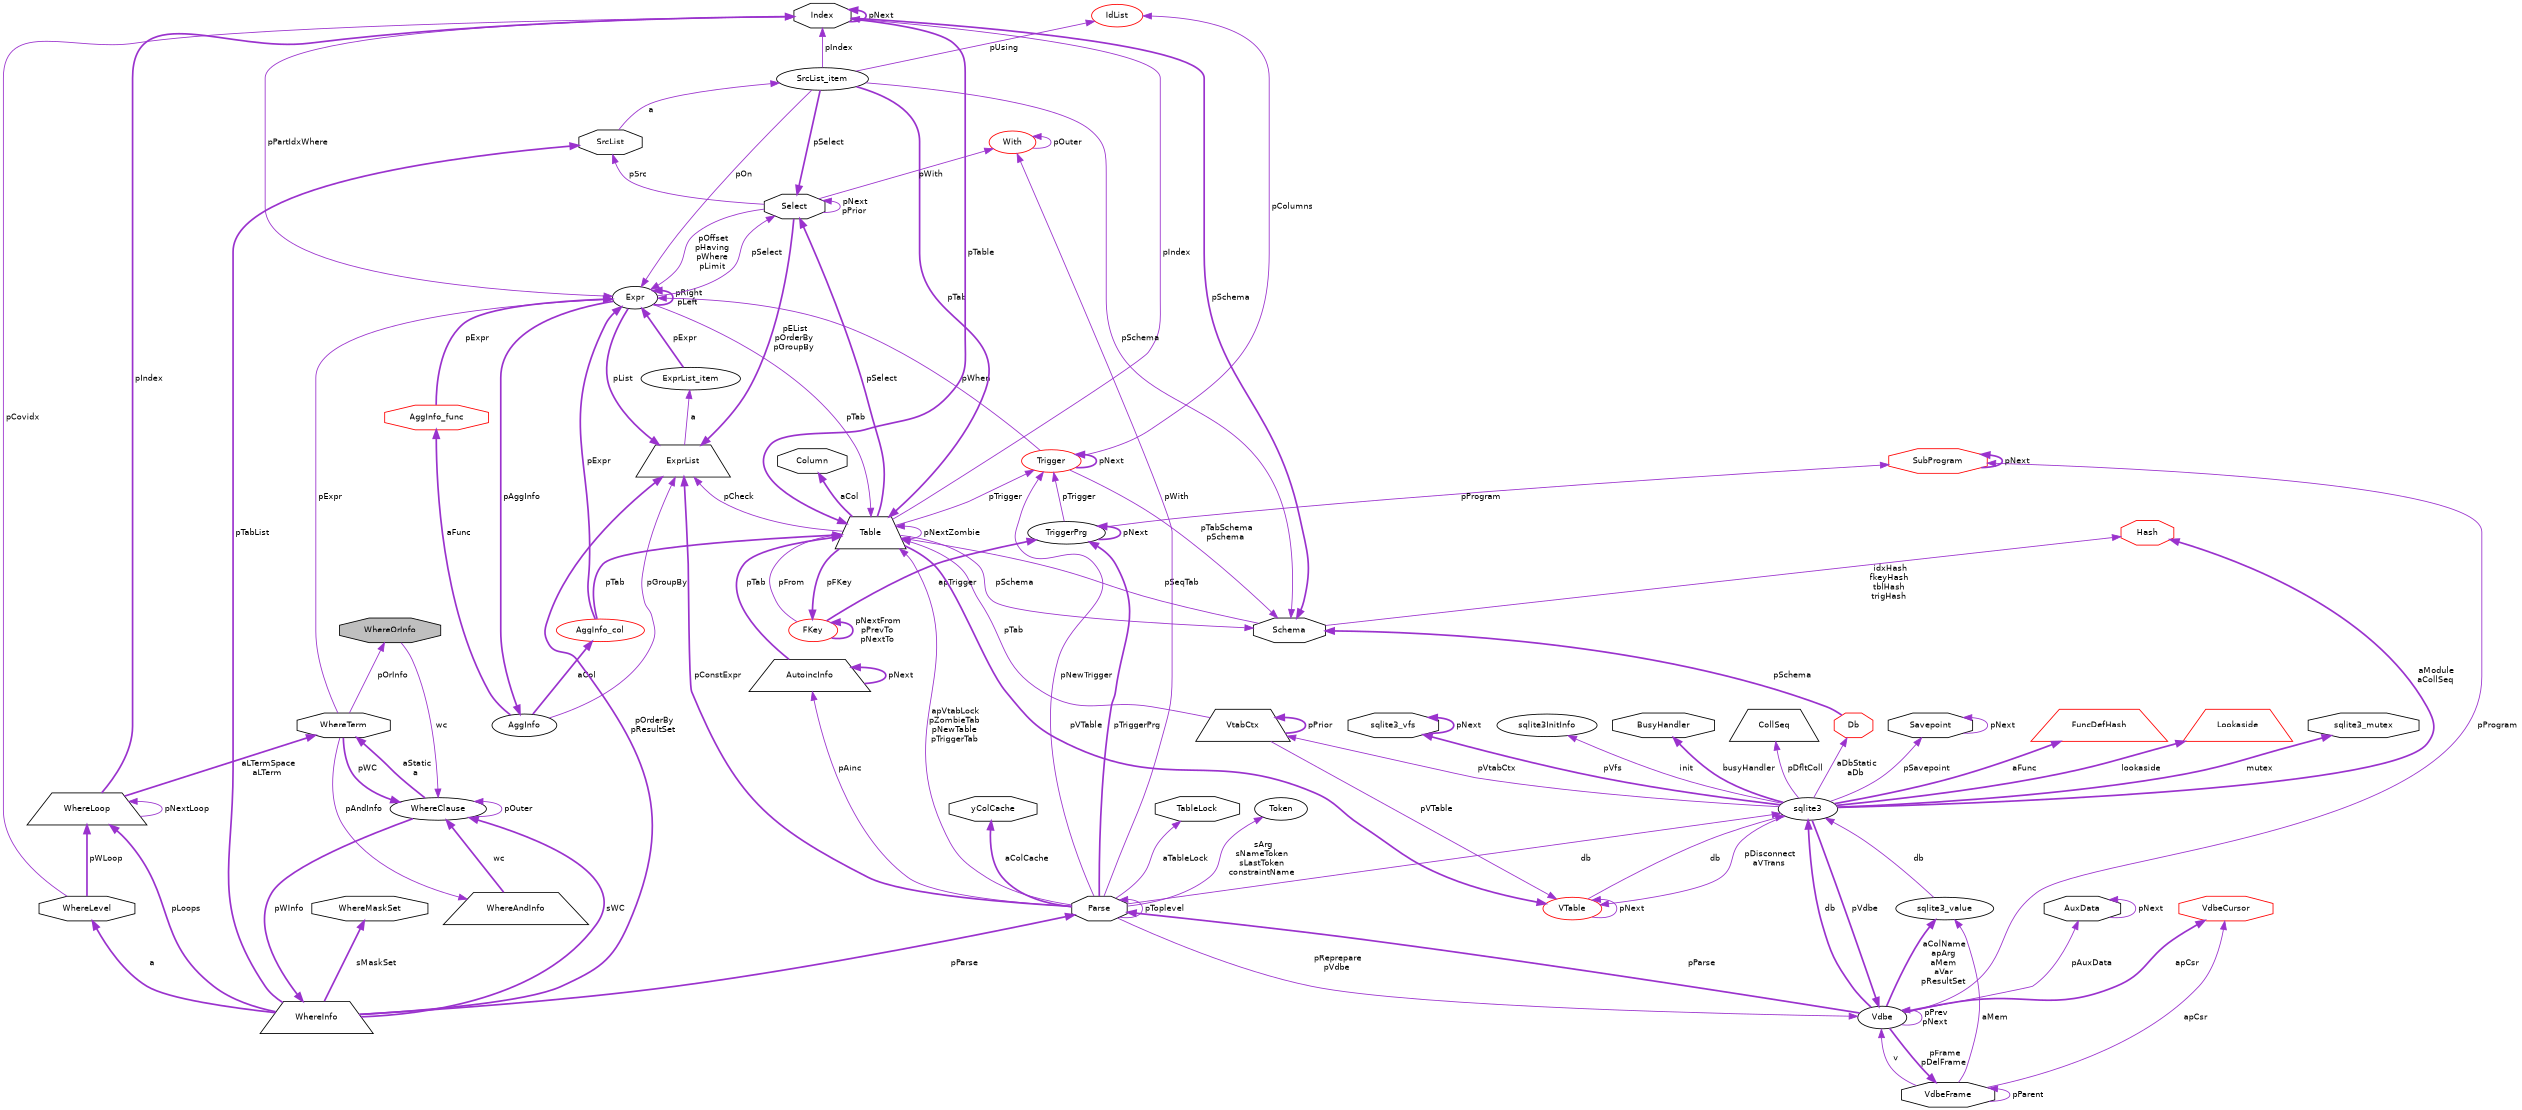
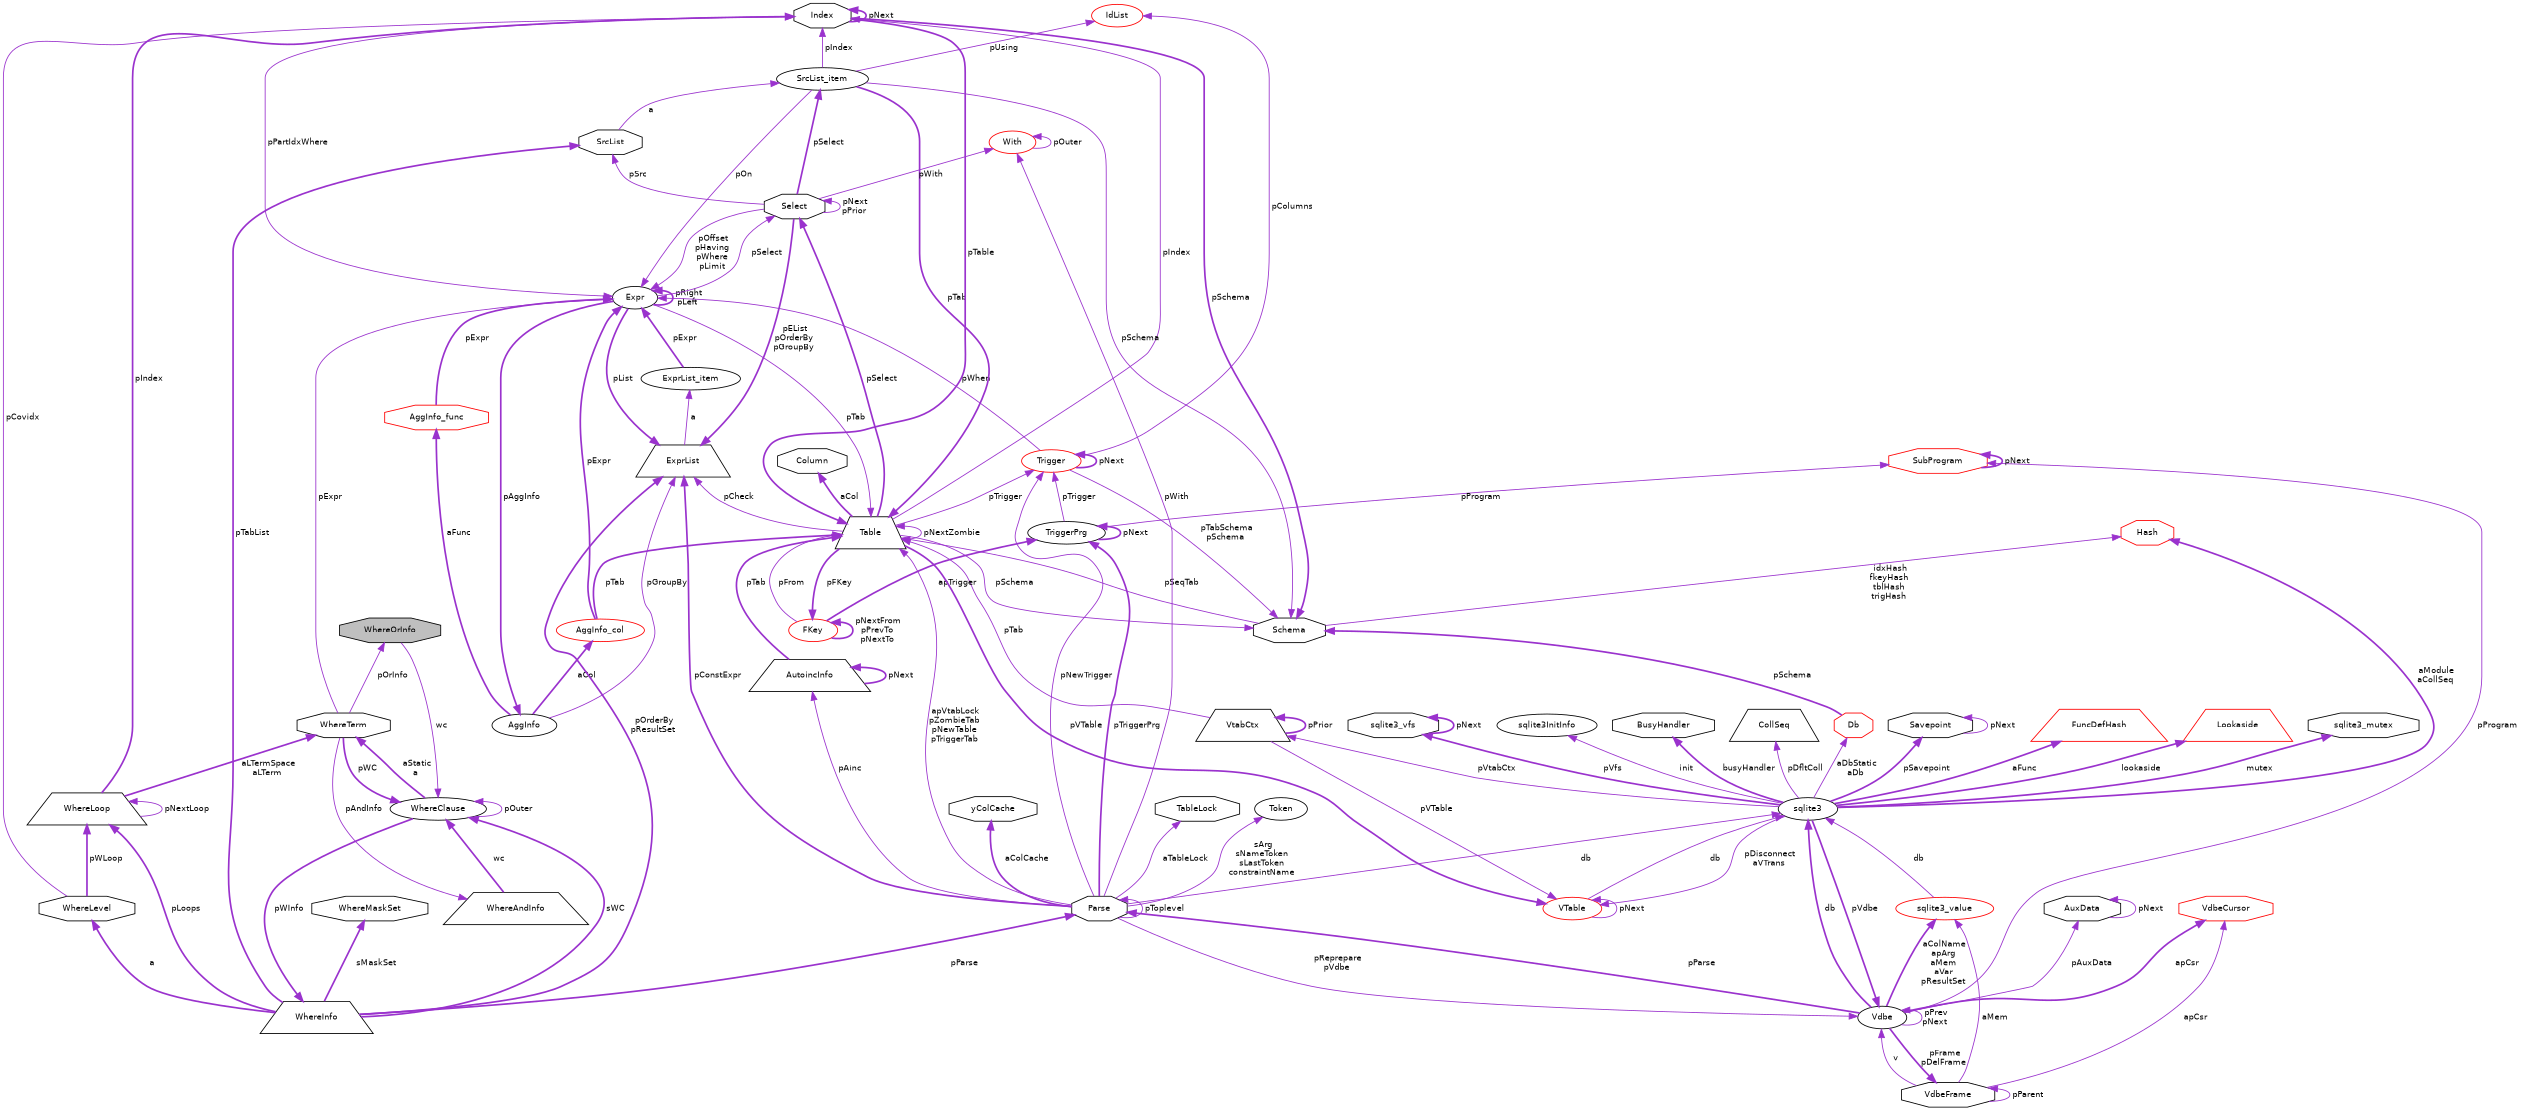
  digraph {
    node [color=black fillcolor=white fontname=Helvetica fontsize=10 shape=octagon style=filled]
    edge [color=darkorchid3 dir=back fontname=Helvetica fontsize=10 labelfontname=Helvetica labelfontsize=10 style=solid]
    n1 [fillcolor=grey75 fontcolor=black height=0.2 label=WhereOrInfo width=0.4]
    n2 [height=0.2 label=WhereTerm width=0.4]
    n3 [height=0.2 label=WhereClause shape=ellipse width=0.4]
    n4 [height=0.2 label=WhereLoop shape=trapezium width=0.4]
    n5 [height=0.2 label=WhereAndInfo shape=trapezium width=0.4]
    n6 [height=0.2 label=WhereInfo shape=trapezium width=0.4]
    n7 [height=0.2 label=WhereLevel width=0.4]
    n8 [height=0.2 label=Expr shape=ellipse width=0.4]
    n9 [color=red height=0.2 label=AggInfo_col shape=ellipse width=0.4]
    n10 [color=red height=0.2 label=Trigger shape=ellipse width=0.4]
    n11 [height=0.2 label=ExprList_item shape=ellipse width=0.4]
    n12 [height=0.2 label=Select width=0.4]
    n13 [height=0.2 label=SrcList_item shape=ellipse width=0.4]
    n14 [height=0.2 label=Index width=0.4]
    n15 [color=red height=0.2 label=AggInfo_func width=0.4]
    n16 [height=0.2 label=AggInfo shape=ellipse width=0.4]
    n17 [height=0.2 label=Column width=0.4]
    n18 [height=0.2 label=Table shape=trapezium width=0.4]
    n19 [height=0.2 label=Parse width=0.4]
    n20 [height=0.2 label=TriggerPrg shape=ellipse width=0.4]
    n21 [height=0.2 label=ExprList shape=trapezium width=0.4]
    n22 [height=0.2 label=SrcList width=0.4]
    n23 [height=0.2 label=Schema width=0.4]
    n24 [color=red height=0.2 label=FKey shape=ellipse width=0.4]
    n25 [height=0.2 label=AutoincInfo shape=trapezium width=0.4]
    n26 [height=0.2 label=VtabCtx shape=trapezium width=0.4]
    n27 [color=red height=0.2 label=Db width=0.4]
    n28 [height=0.2 label=Vdbe shape=ellipse width=0.4]
    n29 [height=0.2 label=sqlite3 shape=ellipse width=0.4]
    n30 [color=red height=0.2 label=Hash width=0.4]
    n31 [color=red height=0.2 label=VTable shape=ellipse width=0.4]
-   n32 [height=0.2 label=sqlite3_value shape=ellipse width=0.4]
+   n32 [color=red height=0.2 label=sqlite3_value shape=ellipse width=0.4]
    n33 [color=red height=0.2 label=IdList shape=ellipse width=0.4]
    n34 [height=0.2 label=VdbeFrame width=0.4]
    n35 [color=red height=0.2 label=VdbeCursor width=0.4]
    n36 [height=0.2 label=AuxData width=0.4]
    n37 [color=red height=0.2 label=SubProgram width=0.4]
    n38 [height=0.2 label=TableLock width=0.4]
    n39 [height=0.2 label=Token shape=ellipse width=0.4]
    n40 [color=red height=0.2 label=With shape=ellipse width=0.4]
    n41 [height=0.2 label=yColCache width=0.4]
    n42 [height=0.2 label=Savepoint width=0.4]
    n43 [color=red height=0.2 label=FuncDefHash shape=trapezium width=0.4]
    n44 [color=red height=0.2 label=Lookaside shape=trapezium width=0.4]
    n45 [height=0.2 label=sqlite3_mutex width=0.4]
    n46 [height=0.2 label=sqlite3_vfs width=0.4]
    n47 [height=0.2 label=sqlite3InitInfo shape=ellipse width=0.4]
    n48 [height=0.2 label=BusyHandler width=0.4]
    n49 [height=0.2 label=CollSeq shape=trapezium width=0.4]
    n50 [height=0.2 label=WhereMaskSet width=0.4]
    n1 -> n2 [label=" pOrInfo"]
    n2 -> n3 [label=" aStatic\na" style=bold]
    n2 -> n4 [label=" aLTermSpace\naLTerm" style=bold]
    n3 -> n1 [label=" wc"]
    n3 -> n2 [label=" pWC" style=bold]
    n3 -> n3 [label=" pOuter"]
    n3 -> n5 [label=" wc" style=bold]
    n3 -> n6 [label=" sWC" style=bold]
    n4 -> n4 [label=" pNextLoop"]
    n4 -> n6 [label=" pLoops" style=bold]
    n4 -> n7 [label=" pWLoop" style=bold]
    n5 -> n2 [label=" pAndInfo"]
    n6 -> n3 [label=" pWInfo" style=bold]
    n7 -> n6 [label=" a" style=bold]
    n8 -> n2 [label=" pExpr"]
    n8 -> n8 [label=" pRight\npLeft" style=bold]
    n8 -> n9 [label=" pExpr" style=bold]
    n8 -> n10 [label=" pWhen"]
    n8 -> n11 [label=" pExpr" style=bold]
    n8 -> n12 [label=" pOffset\npHaving\npWhere\npLimit"]
    n8 -> n13 [label=" pOn"]
    n8 -> n14 [label=" pPartIdxWhere"]
    n8 -> n15 [label=" pExpr" style=bold]
    n9 -> n16 [label=" aCol" style=bold]
    n10 -> n10 [label=" pNext" style=bold]
    n10 -> n18 [label=" pTrigger"]
    n10 -> n19 [label=" pNewTrigger"]
    n10 -> n20 [label=" pTrigger"]
    n11 -> n21 [label=" a"]
    n12 -> n8 [label=" pSelect"]
    n12 -> n12 [label=" pNext\npPrior"]
-   n12 -> n13 [label=" pSelect" style=bold]
+   n13 -> n12 [label=" pSelect" style=bold]
    n12 -> n18 [label=" pSelect" style=bold]
    n13 -> n22 [label=" a"]
    n14 -> n4 [label=" pIndex" style=bold]
    n14 -> n7 [label=" pCovidx"]
    n14 -> n13 [label=" pIndex"]
    n14 -> n14 [label=" pNext" style=bold]
    n14 -> n18 [label=" pIndex"]
    n15 -> n16 [label=" aFunc" style=bold]
    n16 -> n8 [label=" pAggInfo" style=bold]
    n17 -> n18 [label=" aCol" style=bold]
    n18 -> n8 [label=" pTab"]
    n18 -> n9 [label=" pTab" style=bold]
    n18 -> n13 [label=" pTab" style=bold]
    n18 -> n14 [label=" pTable" style=bold]
    n18 -> n18 [label=" pNextZombie"]
    n18 -> n19 [label=" apVtabLock\npZombieTab\npNewTable\npTriggerTab"]
    n18 -> n23 [label=" pSeqTab"]
    n18 -> n24 [label=" pFrom"]
    n18 -> n25 [label=" pTab" style=bold]
    n18 -> n26 [label=" pTab"]
    n19 -> n6 [label=" pParse" style=bold]
    n19 -> n19 [label=" pToplevel"]
    n19 -> n28 [label=" pParse" style=bold]
    n20 -> n19 [label=" pTriggerPrg" style=bold]
    n20 -> n20 [label=" pNext" style=bold]
    n20 -> n24 [label=" apTrigger" style=bold]
    n21 -> n6 [label=" pOrderBy\npResultSet" style=bold]
    n21 -> n8 [label=" pList" style=bold]
    n21 -> n12 [label=" pEList\npOrderBy\npGroupBy" style=bold]
    n21 -> n16 [label=" pGroupBy"]
    n21 -> n18 [label=" pCheck"]
    n21 -> n19 [label=" pConstExpr" style=bold]
    n22 -> n6 [label=" pTabList" style=bold]
    n22 -> n12 [label=" pSrc"]
    n23 -> n10 [label=" pTabSchema\npSchema"]
    n23 -> n13 [label=" pSchema"]
    n23 -> n14 [label=" pSchema" style=bold]
    n23 -> n18 [label=" pSchema"]
    n23 -> n27 [label=" pSchema" style=bold]
    n24 -> n18 [label=" pFKey" style=bold]
    n24 -> n24 [label=" pNextFrom\npPrevTo\npNextTo" style=bold]
    n25 -> n19 [label=" pAinc"]
    n25 -> n25 [label=" pNext" style=bold]
    n26 -> n26 [label=" pPrior" style=bold]
    n26 -> n29 [label=" pVtabCtx"]
    n27 -> n29 [label=" aDbStatic\naDb"]
    n28 -> n19 [label=" pReprepare\npVdbe"]
    n28 -> n28 [label=" pPrev\npNext"]
    n28 -> n29 [label=" pVdbe" style=bold]
    n28 -> n34 [label=" v"]
    n29 -> n19 [label=" db"]
    n29 -> n28 [label=" db" style=bold]
    n29 -> n31 [label=" db"]
    n29 -> n32 [label=" db"]
    n30 -> n23 [label=" idxHash\nfkeyHash\ntblHash\ntrigHash"]
    n30 -> n29 [label=" aModule\naCollSeq" style=bold]
    n31 -> n18 [label=" pVTable" style=bold]
    n31 -> n26 [label=" pVTable"]
    n31 -> n29 [label=" pDisconnect\naVTrans"]
    n31 -> n31 [label=" pNext"]
    n32 -> n28 [label=" aColName\napArg\naMem\naVar\npResultSet" style=bold]
    n32 -> n34 [label=" aMem"]
    n33 -> n10 [label=" pColumns"]
    n33 -> n13 [label=" pUsing"]
    n34 -> n28 [label=" pFrame\npDelFrame" style=bold]
    n34 -> n34 [label=" pParent"]
    n35 -> n28 [label=" apCsr" style=bold]
    n35 -> n34 [label=" apCsr"]
    n36 -> n28 [label=" pAuxData"]
    n36 -> n36 [label=" pNext"]
    n37 -> n20 [label=" pProgram"]
    n37 -> n28 [label=" pProgram"]
    n37 -> n37 [label=" pNext" style=bold]
    n38 -> n19 [label=" aTableLock"]
    n39 -> n19 [label=" sArg\nsNameToken\nsLastToken\nconstraintName"]
    n40 -> n12 [label=" pWith"]
    n40 -> n19 [label=" pWith"]
    n40 -> n40 [label=" pOuter"]
    n41 -> n19 [label=" aColCache" style=bold]
-   n42 -> n29 [label=" pSavepoint"]
+   n42 -> n29 [label=" pSavepoint" style=bold]
    n42 -> n42 [label=" pNext"]
    n43 -> n29 [label=" aFunc" style=bold]
    n44 -> n29 [label=" lookaside" style=bold]
    n45 -> n29 [label=" mutex" style=bold]
    n46 -> n29 [label=" pVfs" style=bold]
    n46 -> n46 [label=" pNext" style=bold]
    n47 -> n29 [label=" init"]
    n48 -> n29 [label=" busyHandler" style=bold]
    n49 -> n29 [label=" pDfltColl"]
    n50 -> n6 [label=" sMaskSet" style=bold]
  }
